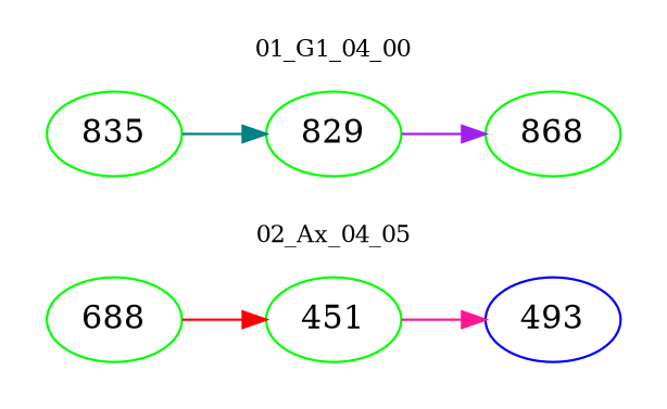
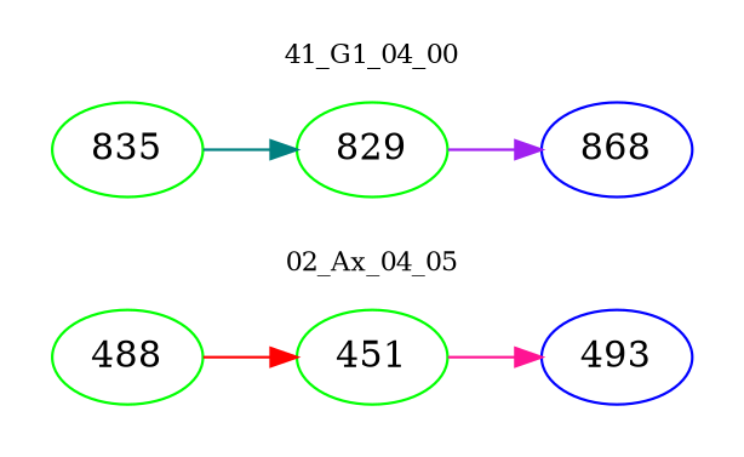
  digraph {
    rankdir=LR
    node [color=green]
-   n1 [label=688]
+   n1 [label=488]
    n2 [label=451]
    n3 [color=blue label=493]
    n4 [label=835]
    n5 [label=829]
-   n6 [label=868]
+   n6 [color=blue label=868]
    subgraph cluster_1 {
      color=white
      fontsize=10
      label="02_Ax_04_05"
      n1
      n2
      n3
    }
    subgraph cluster_2 {
      color=white
      fontsize=10
-     label="01_G1_04_00"
+     label="41_G1_04_00"
      n4
      n5
      n6
    }
    n1 -> n2 [color=red]
    n2 -> n3 [color=deeppink]
    n4 -> n5 [color=teal]
    n5 -> n6 [color=purple]
  }
